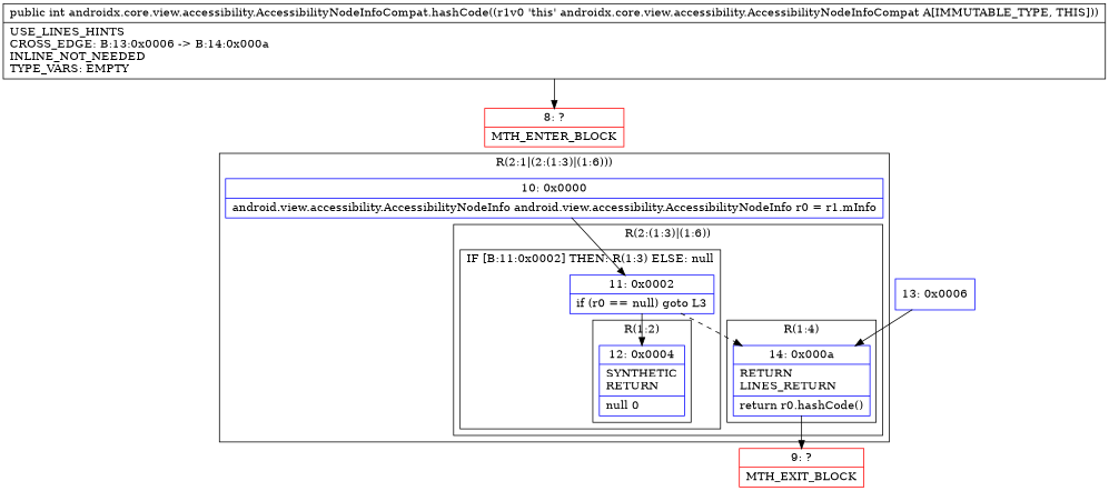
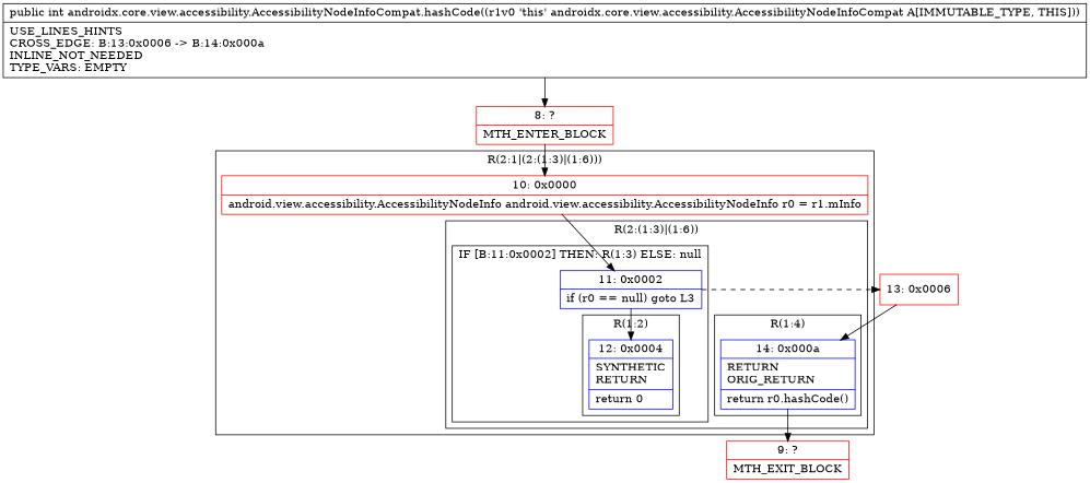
  digraph {
    node [color=blue shape=record]
-   n1 [label="{12\:\ 0x0004|SYNTHETIC\lRETURN\l|null 0\l}"]
+   n1 [label="{12\:\ 0x0004|SYNTHETIC\lRETURN\l|return 0\l}"]
    n2 [label="{11\:\ 0x0002|if (r0 == null) goto L3\l}"]
-   n3 [label="{14\:\ 0x000a|RETURN\lLINES_RETURN\l|return r0.hashCode()\l}"]
-   n4 [label="{10\:\ 0x0000|android.view.accessibility.AccessibilityNodeInfo android.view.accessibility.AccessibilityNodeInfo r0 = r1.mInfo\l}"]
-   n5 [label="{13\:\ 0x0006}"]
+   n3 [label="{14\:\ 0x000a|RETURN\lORIG_RETURN\l|return r0.hashCode()\l}"]
+   n4 [color=red label="{10\:\ 0x0000|android.view.accessibility.AccessibilityNodeInfo android.view.accessibility.AccessibilityNodeInfo r0 = r1.mInfo\l}"]
+   n5 [color=red label="{13\:\ 0x0006}"]
    n6 [color=red label="{9\:\ ?|MTH_EXIT_BLOCK\l}"]
    n7 [color=red label="{8\:\ ?|MTH_ENTER_BLOCK\l}"]
    n8 [label="{public int androidx.core.view.accessibility.AccessibilityNodeInfoCompat.hashCode((r1v0 'this' androidx.core.view.accessibility.AccessibilityNodeInfoCompat A[IMMUTABLE_TYPE, THIS]))  | USE_LINES_HINTS\lCROSS_EDGE: B:13:0x0006 \-\> B:14:0x000a\lINLINE_NOT_NEEDED\lTYPE_VARS: EMPTY\l}" color=""]
    subgraph cluster_1 {
      label="R(2:1|(2:(1:3)|(1:6)))"
      n4
      subgraph cluster_2 {
        label="R(2:(1:3)|(1:6))"
        subgraph cluster_3 {
          label="IF [B:11:0x0002] THEN: R(1:3) ELSE: null"
          n2
          subgraph cluster_4 {
            label="R(1:2)"
            n1
          }
        }
        subgraph cluster_5 {
          label="R(1:4)"
          n3
        }
      }
    }
    n2 -> n1
-   n2 -> n3 [style=dashed]
+   n2 -> n5 [style=dashed]
    n3 -> n6
    n4 -> n2
    n5 -> n3
+   n7 -> n4
    n8 -> n7
  }
